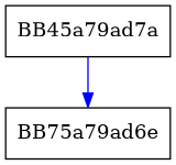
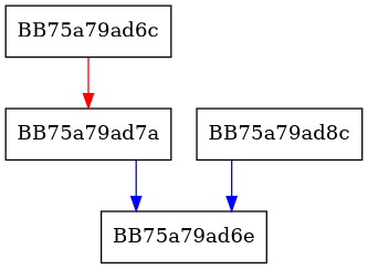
  digraph {
    splines=ortho
    node [shape=box]
    edge [color=blue]
-   BB75a79ad7a [label=BB45a79ad7a]
+   BB75a79ad6c
+   BB75a79ad7a
    n3 [label=BB75a79ad6e]
+   BB75a79ad8c
+   BB75a79ad6c -> BB75a79ad7a [color=red]
    BB75a79ad7a -> n3
+   BB75a79ad8c -> n3
  }
